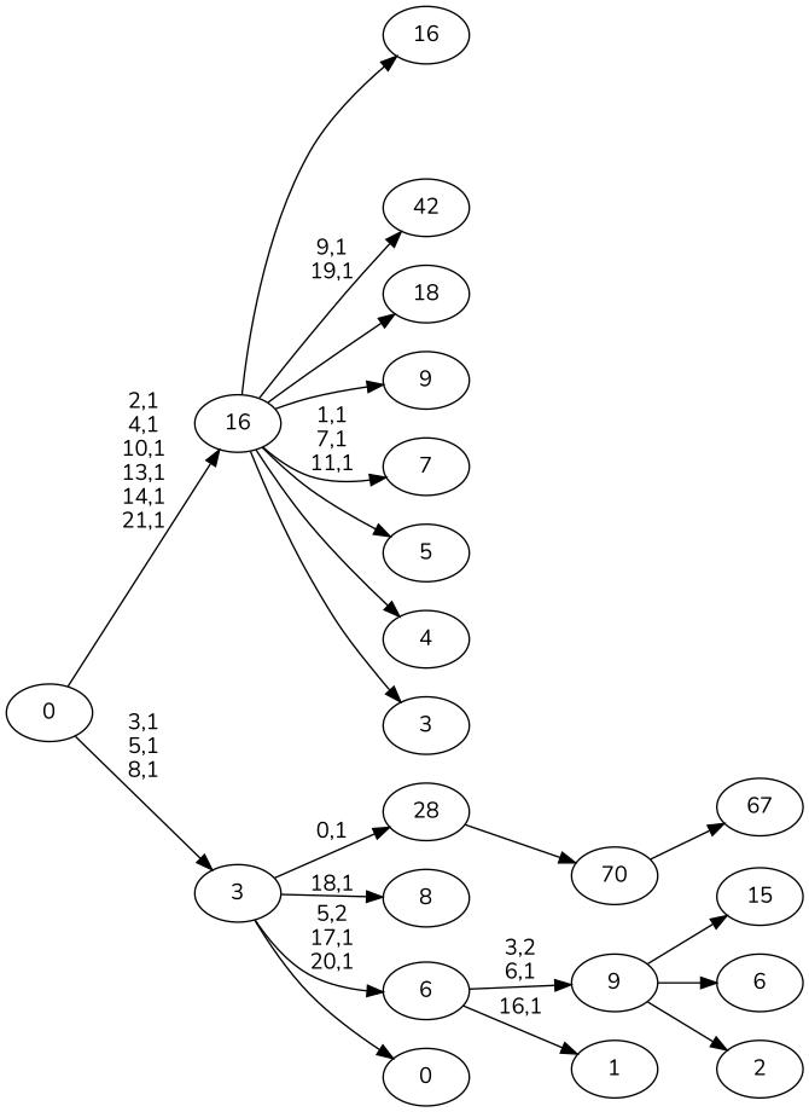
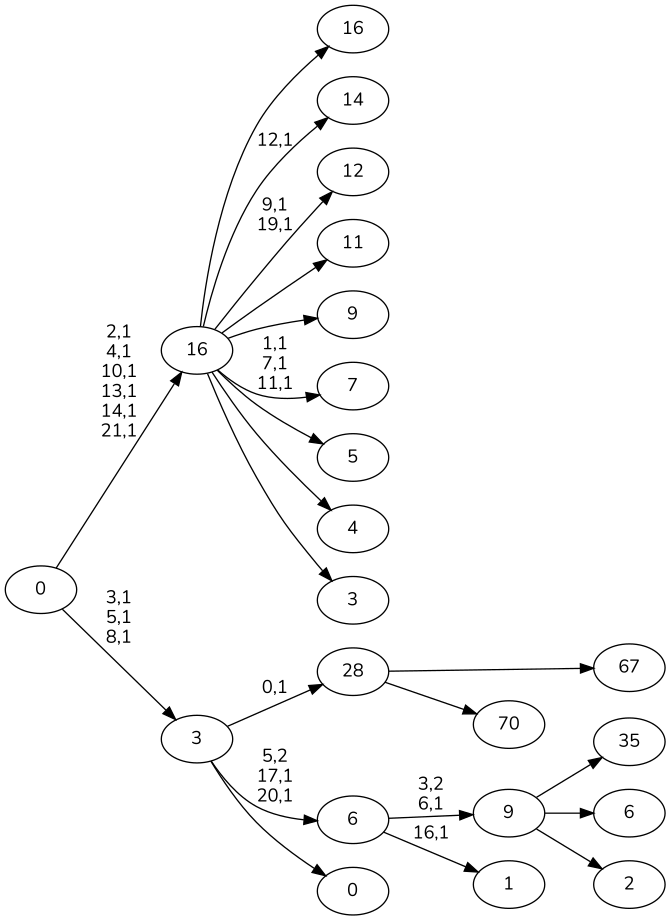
  digraph {
    fontname=Nunito
    rankdir=LR
    node [fontname=Nunito]
    edge [fontname=Nunito]
    n1 [label=67]
    n2 [label=16]
-   n3 [label=15]
-   n5 [label=42]
-   n6 [label=18]
+   n3 [label=35]
+   n4 [label=14]
+   n5 [label=12]
+   n6 [label=11]
    n7 [label=70]
    28
    n9 [label=9]
-   n10 [label=8]
    n11 [label=7]
    n12 [label=6]
    n13 [label=5]
    n14 [label=4]
    n15 [label=3]
    16
    n17 [label=2]
    9
    n19 [label=1]
    6
    n21 [label=0]
    3
    0
-   n7 -> n1
+   28 -> n1
    28 -> n7
    16 -> n2
+   16 -> n4 [label="12,1"]
    16 -> n5 [label="9,1\n19,1"]
    16 -> n6
    16 -> n9
    16 -> n11 [label="1,1\n7,1\n11,1"]
    16 -> n13
    16 -> n14
    16 -> n15
    9 -> n3
    9 -> n12
    9 -> n17
    6 -> 9 [label="3,2\n6,1"]
    6 -> n19 [label="16,1"]
    3 -> 28 [label="0,1"]
-   3 -> n10 [label="18,1"]
    3 -> 6 [label="5,2\n17,1\n20,1"]
    3 -> n21
    0 -> 16 [label="2,1\n4,1\n10,1\n13,1\n14,1\n21,1"]
    0 -> 3 [label="3,1\n5,1\n8,1"]
  }
